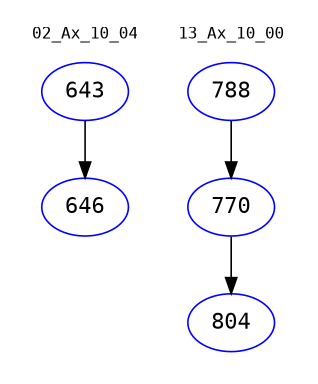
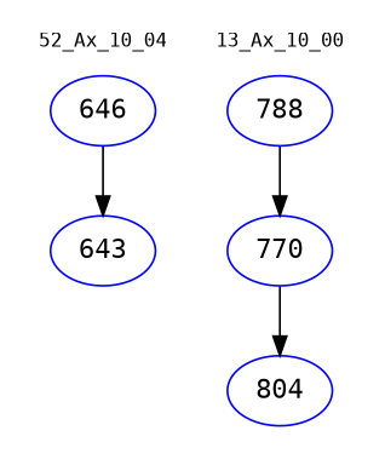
  digraph {
    fontname="DejaVu Sans Mono"
    node [color=blue fontname="DejaVu Sans Mono"]
    edge [color=black fontname="DejaVu Sans Mono"]
    n1 [label=643]
    n2 [label=646]
    n3 [label=770]
    n4 [label=804]
    n5 [label=788]
    subgraph cluster_1 {
      color=white
      fontsize=10
-     label="02_Ax_10_04"
+     label="52_Ax_10_04"
      n1
      n2
    }
    subgraph cluster_2 {
      color=white
      fontsize=10
      label="13_Ax_10_00"
      n3
      n4
      n5
    }
-   n1 -> n2
+   n2 -> n1
    n3 -> n4
    n5 -> n3
  }
